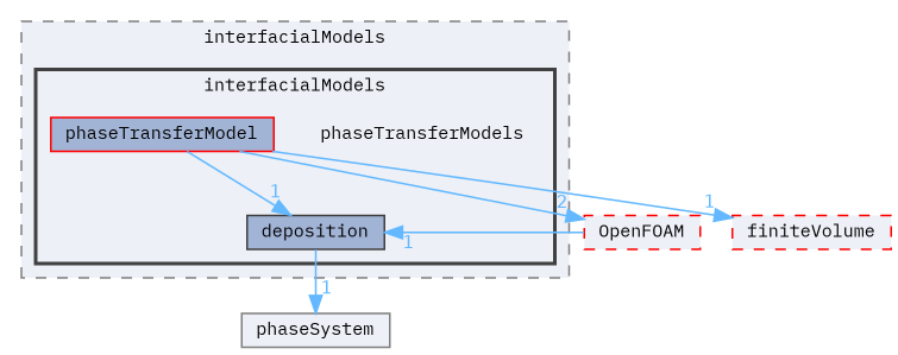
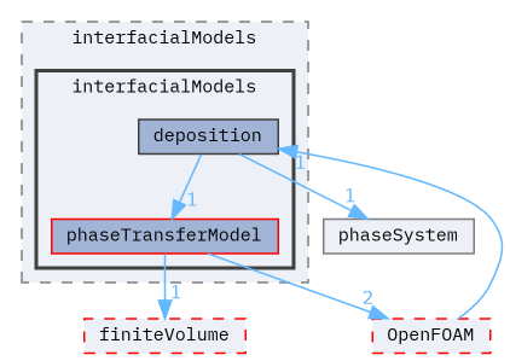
  digraph {
    compound=true
    fontname="IBM Plex Mono"
    node [fontname="IBM Plex Mono" fontsize=10 shape=box color=red fillcolor="#edf0f7" style=filled]
    edge [color=steelblue1 fontcolor=steelblue1 fontname="IBM Plex Mono" fontsize=10 headlabel=1 labeldistance=1.5 labelfontname=Helvetica labelfontsize=10]
-   n1 [height=0.2 label=phaseTransferModels shape=plaintext width=0.4 color="" fillcolor="" style=""]
    n2 [color=grey25 fillcolor="#a2b4d6" height=0.2 label=deposition width=0.4]
    n3 [fillcolor="#a2b4d6" height=0.2 label=phaseTransferModel width=0.4]
    n4 [color=grey50 height=0.2 label=phaseSystem width=0.4]
    n5 [height=0.2 label=OpenFOAM style="filled,dashed" width=0.4]
    n6 [height=0.2 label=finiteVolume style="filled,dashed" width=0.4]
    subgraph cluster_1 {
      bgcolor="#edf0f7"
      fontsize=10
      label=interfacialModels
      pencolor=grey50
      style="filled,dashed"
      subgraph cluster_2 {
        bgcolor="#edf0f7"
        fontsize=10
        label=interfacialModels
        pencolor=grey25
        style="filled,bold"
-       n1
        n2
        n3
      }
    }
-   n3 -> n2
+   n2 -> n3
    n2 -> n4
    n3 -> n5 [headlabel=2]
    n3 -> n6
    n5 -> n2
  }
